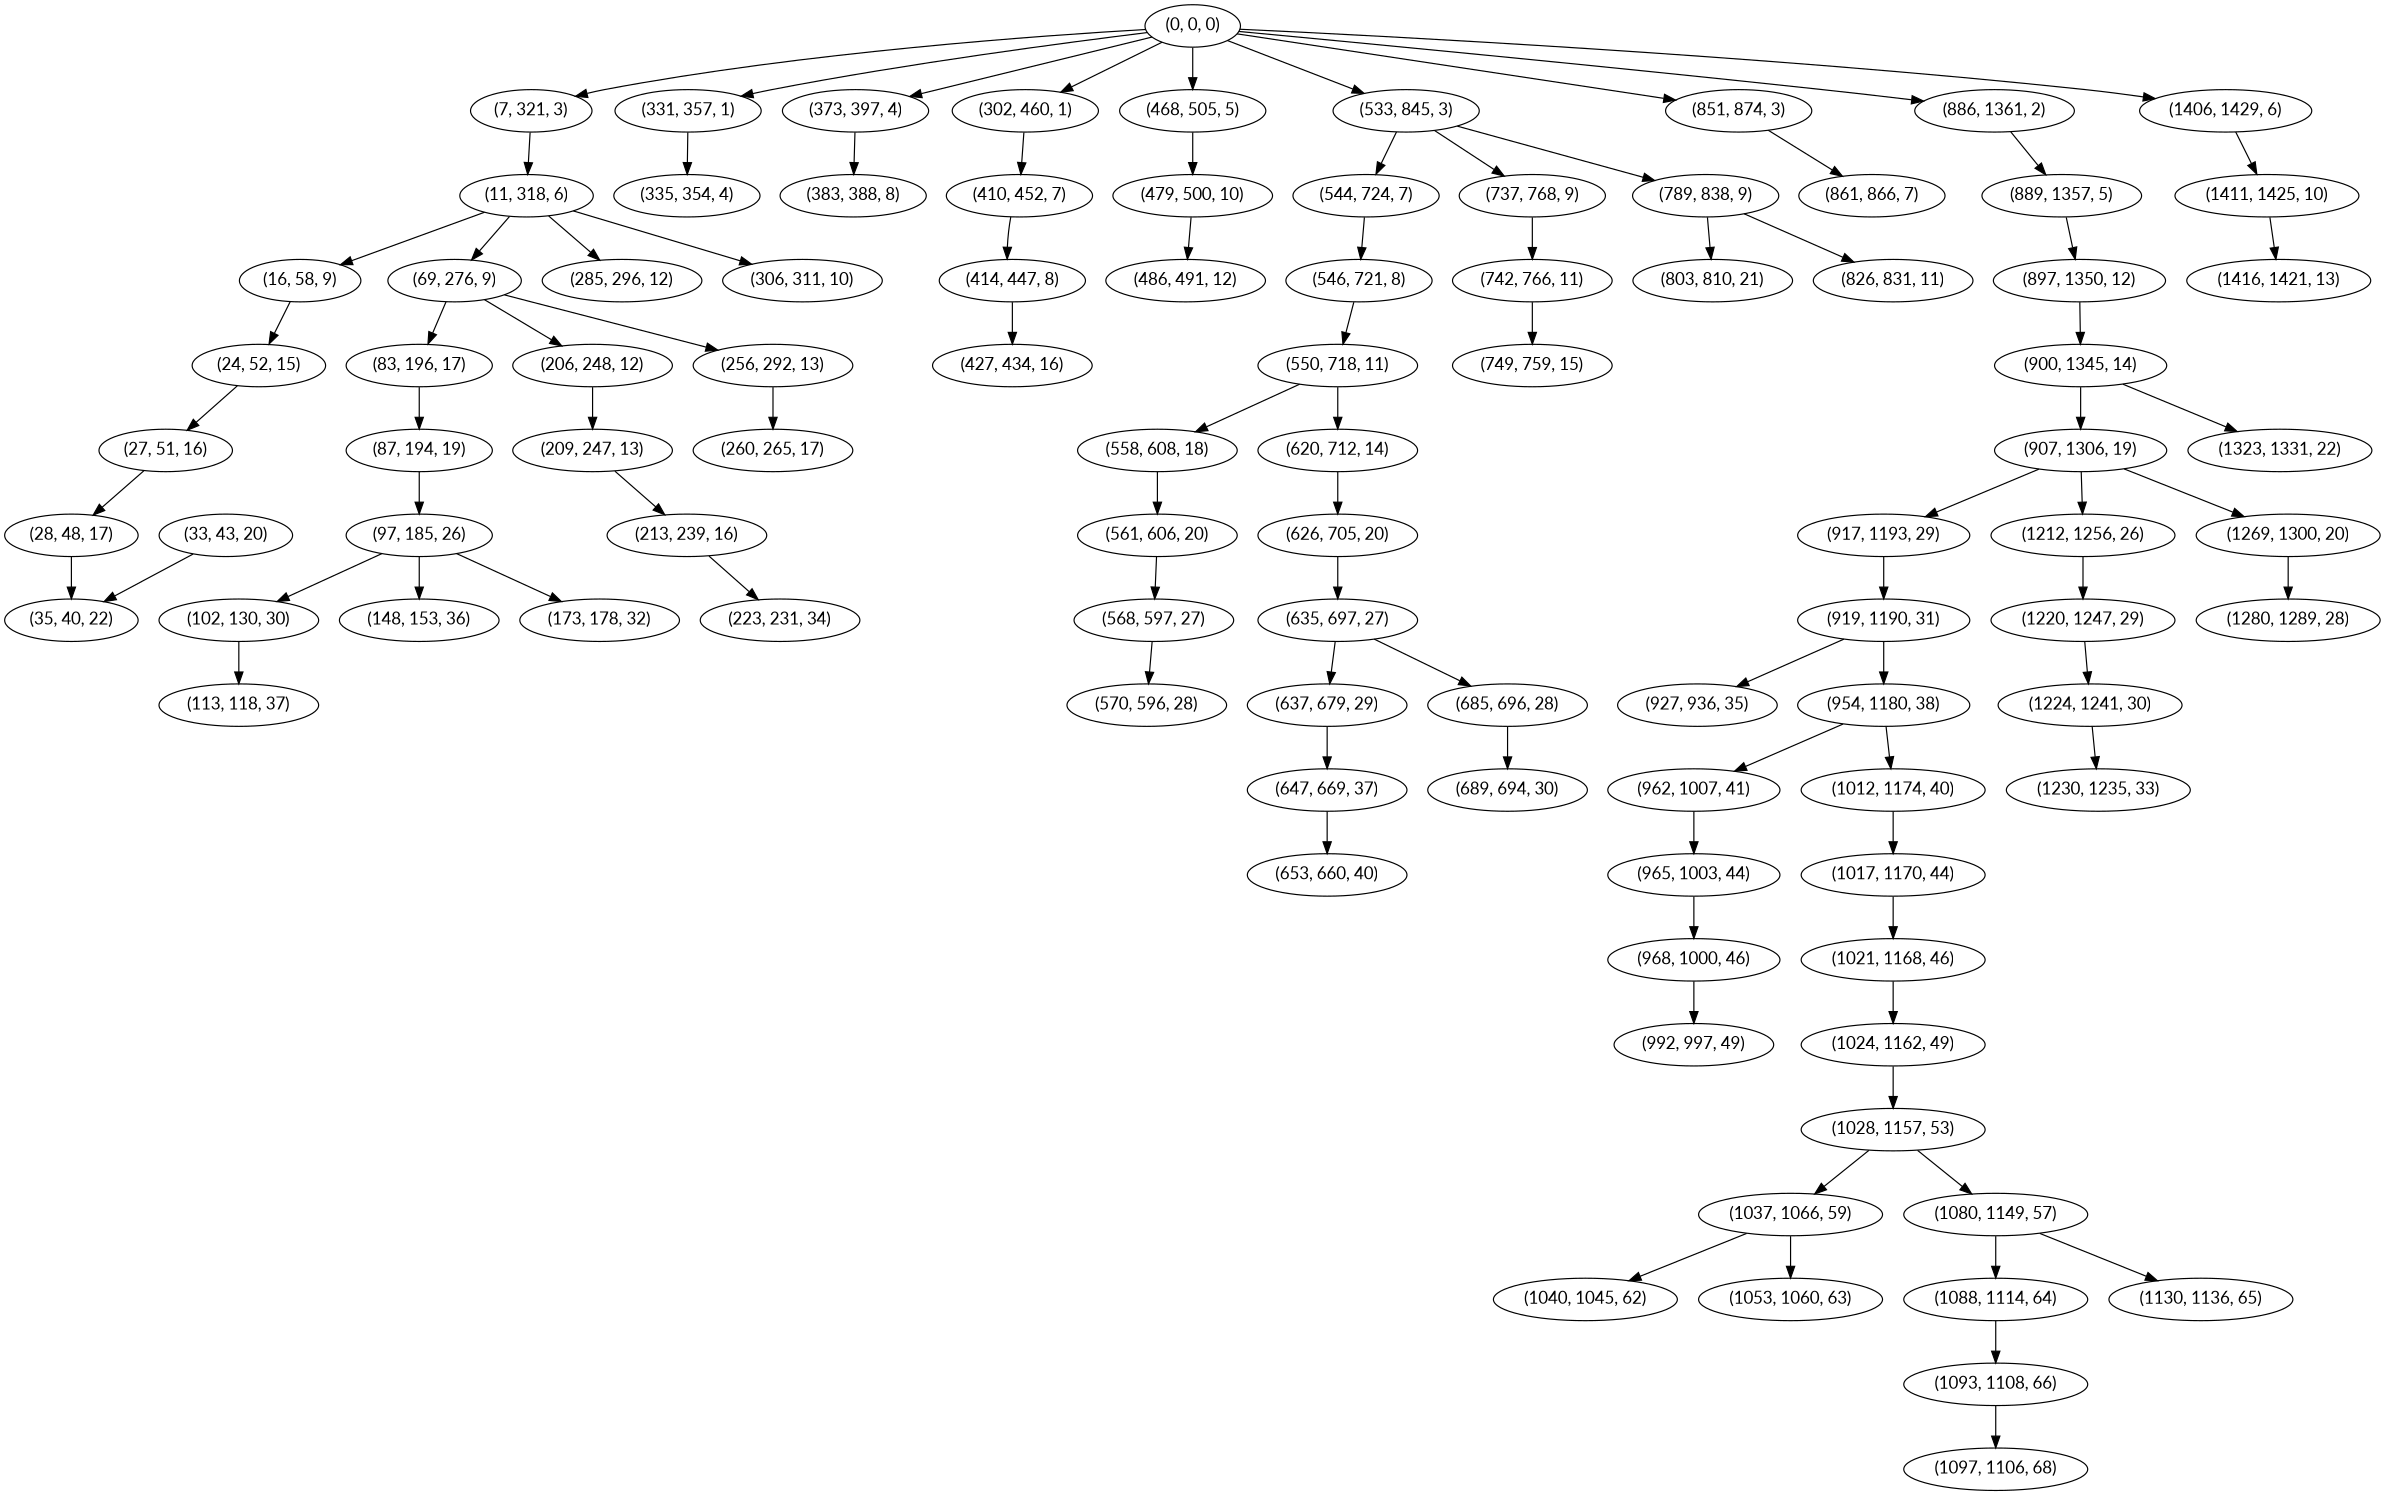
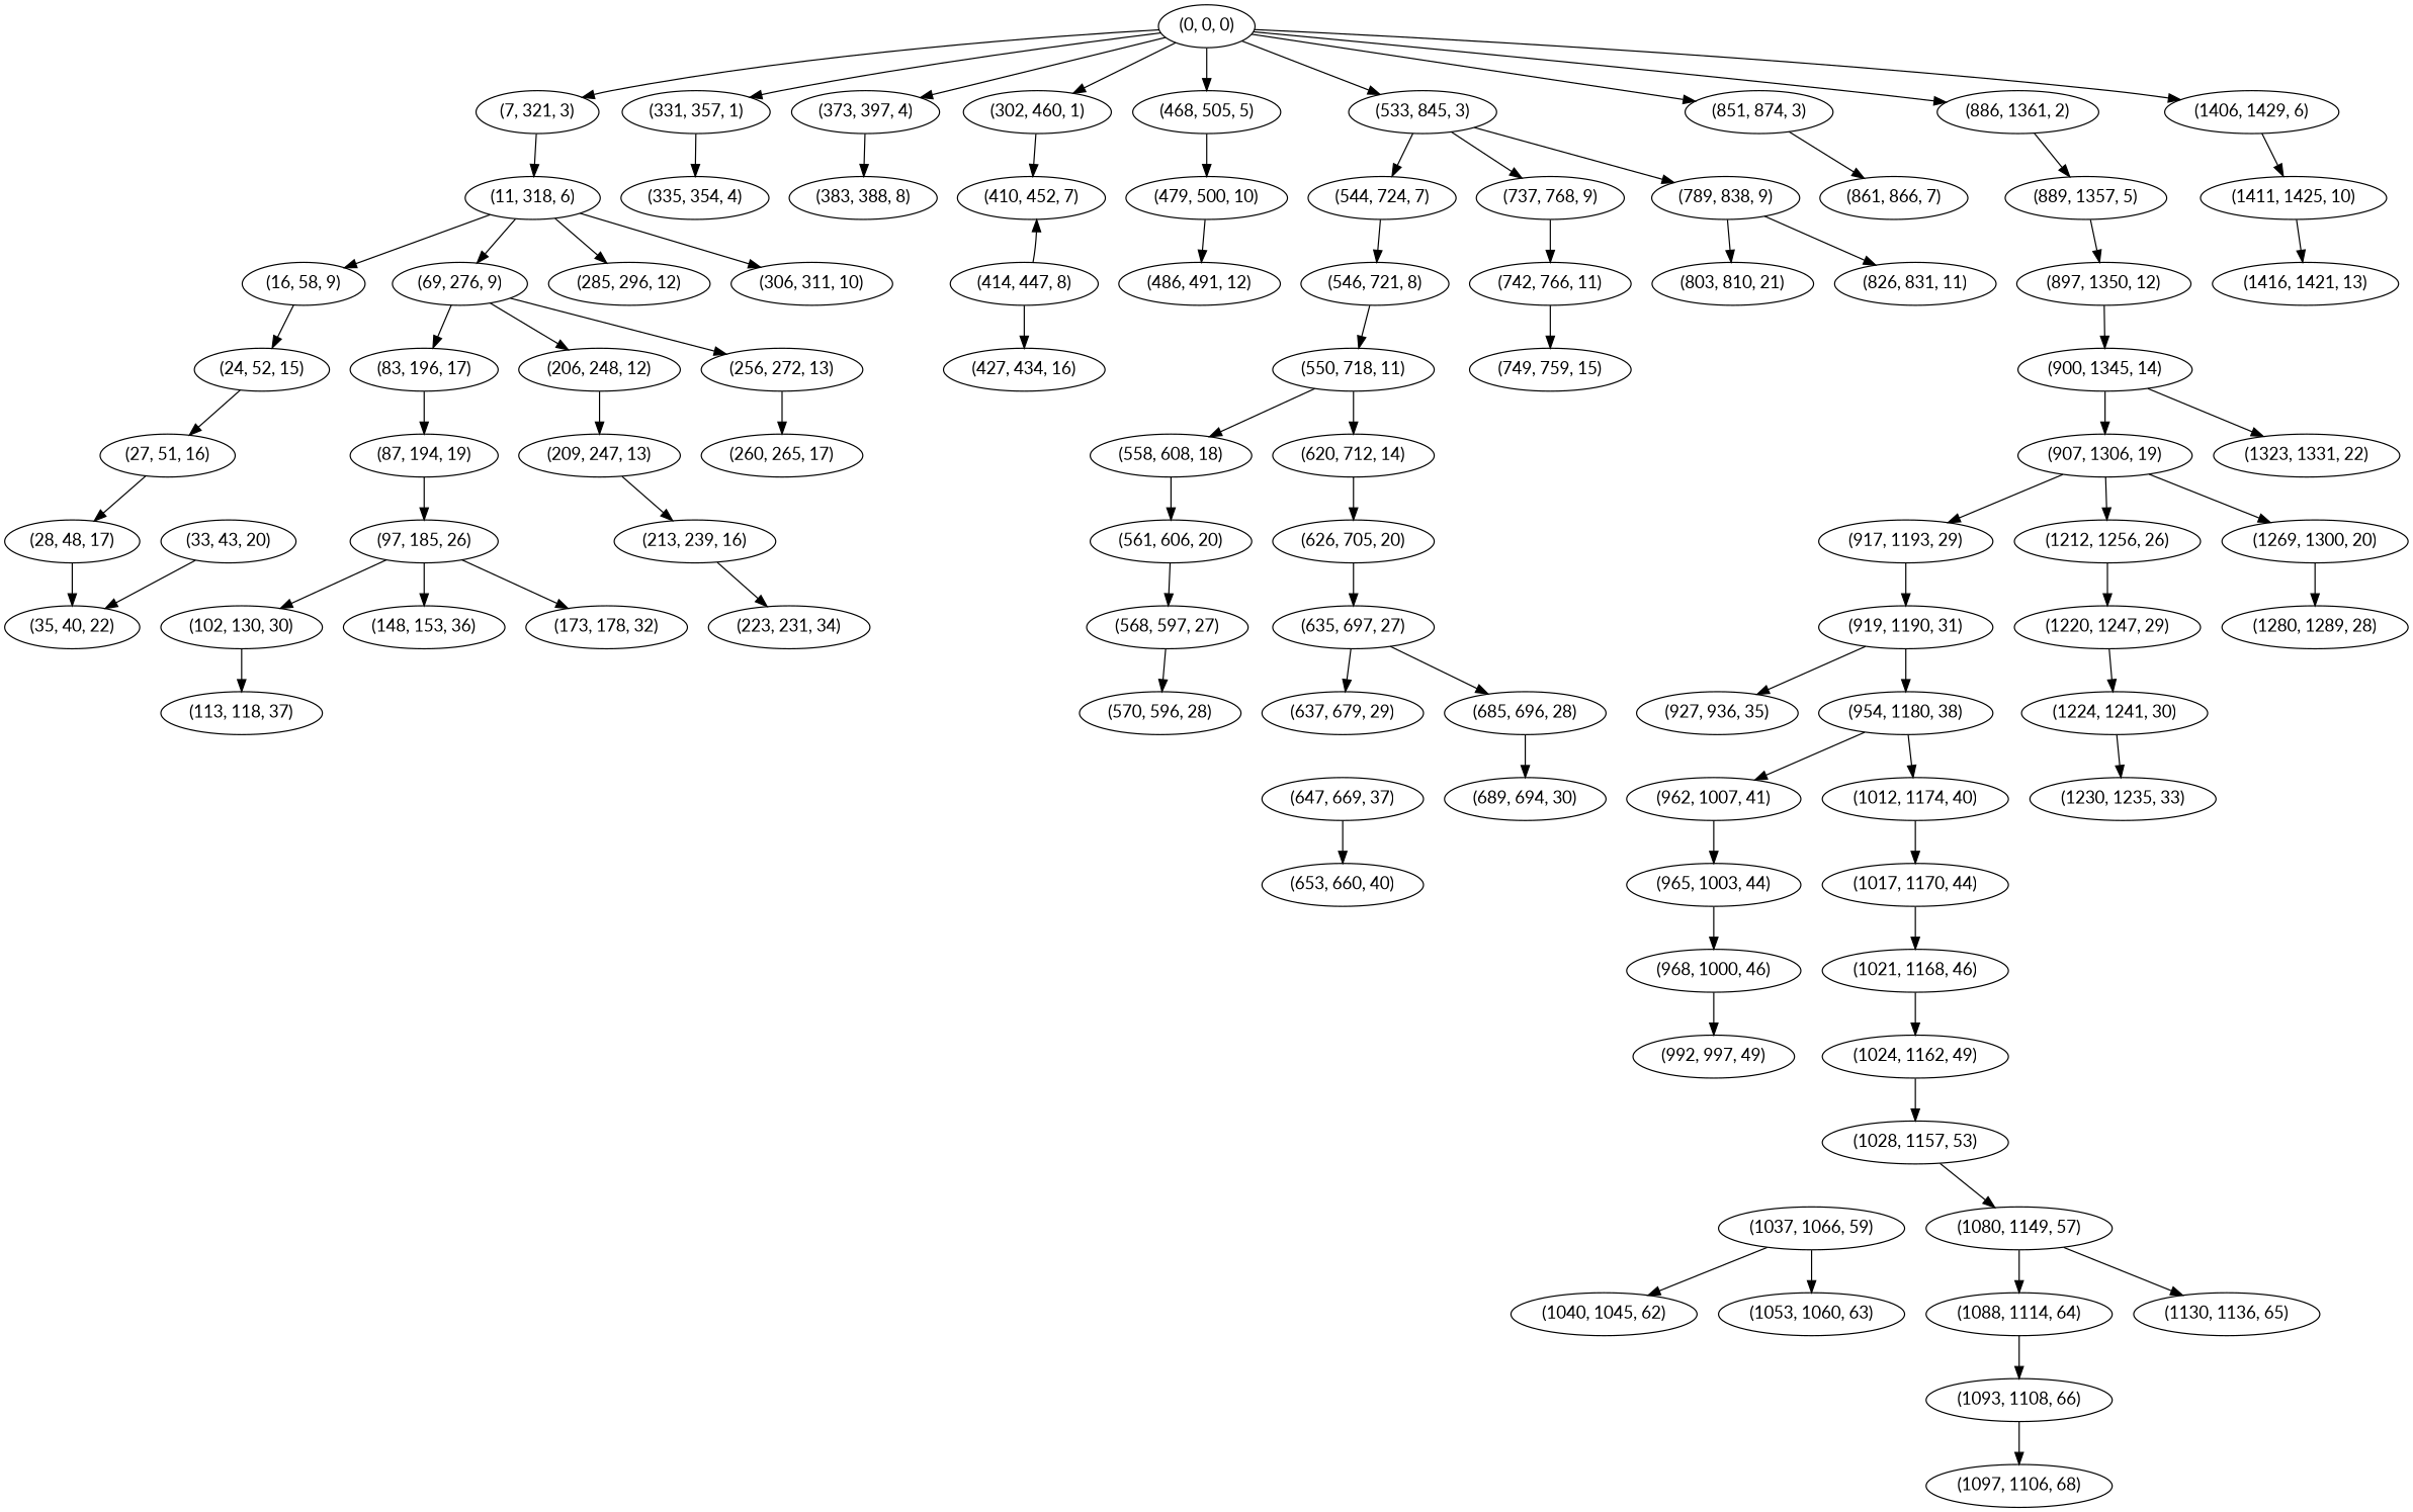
  digraph {
    fontname=Lato
    node [fontname=Lato]
    edge [fontname=Lato]
    "(0, 0, 0)"
    "(7, 321, 3)"
    "(331, 357, 1)"
    "(373, 397, 4)"
    n5 [label="(302, 460, 1)"]
    "(468, 505, 5)"
    "(533, 845, 3)"
    "(851, 874, 3)"
    "(886, 1361, 2)"
    "(1406, 1429, 6)"
    "(11, 318, 6)"
    "(335, 354, 4)"
    "(383, 388, 8)"
    "(410, 452, 7)"
    "(479, 500, 10)"
    "(544, 724, 7)"
    "(737, 768, 9)"
    "(789, 838, 9)"
    "(861, 866, 7)"
    "(889, 1357, 5)"
    "(1411, 1425, 10)"
    "(16, 58, 9)"
    "(69, 276, 9)"
    "(285, 296, 12)"
    "(306, 311, 10)"
    "(24, 52, 15)"
    "(83, 196, 17)"
    "(206, 248, 12)"
-   "(256, 272, 13)" [label="(256, 292, 13)"]
+   "(256, 272, 13)"
    "(27, 51, 16)"
    "(28, 48, 17)"
    "(35, 40, 22)"
    "(33, 43, 20)"
    "(87, 194, 19)"
    "(209, 247, 13)"
    "(260, 265, 17)"
    "(97, 185, 26)"
    "(102, 130, 30)"
    "(148, 153, 36)"
    "(173, 178, 32)"
    "(113, 118, 37)"
    "(213, 239, 16)"
    n43 [label="(223, 231, 34)"]
    "(414, 447, 8)"
    "(427, 434, 16)"
    "(486, 491, 12)"
    "(546, 721, 8)"
    "(742, 766, 11)"
    "(803, 810, 21)"
    "(826, 831, 11)"
    "(550, 718, 11)"
    "(558, 608, 18)"
    "(620, 712, 14)"
    "(561, 606, 20)"
    "(626, 705, 20)"
    "(568, 597, 27)"
    "(570, 596, 28)"
    "(635, 697, 27)"
    "(637, 679, 29)"
    "(685, 696, 28)"
    "(647, 669, 37)"
    "(689, 694, 30)"
    "(653, 660, 40)"
    "(749, 759, 15)"
    "(897, 1350, 12)"
    "(900, 1345, 14)"
    "(907, 1306, 19)"
    "(1323, 1331, 22)"
    "(917, 1193, 29)"
    "(1212, 1256, 26)"
    "(1269, 1300, 20)"
    "(919, 1190, 31)"
    "(1220, 1247, 29)"
    "(1280, 1289, 28)"
    "(927, 936, 35)"
    "(954, 1180, 38)"
    "(962, 1007, 41)"
    "(1012, 1174, 40)"
    "(965, 1003, 44)"
    "(1017, 1170, 44)"
    "(968, 1000, 46)"
    "(992, 997, 49)"
    "(1021, 1168, 46)"
    "(1024, 1162, 49)"
    "(1028, 1157, 53)"
    "(1037, 1066, 59)"
    "(1080, 1149, 57)"
    "(1040, 1045, 62)"
    "(1053, 1060, 63)"
    "(1088, 1114, 64)"
    "(1130, 1136, 65)"
    "(1093, 1108, 66)"
    "(1097, 1106, 68)"
    "(1224, 1241, 30)"
    "(1230, 1235, 33)"
    "(1416, 1421, 13)"
    "(0, 0, 0)" -> "(7, 321, 3)"
    "(0, 0, 0)" -> "(331, 357, 1)"
    "(0, 0, 0)" -> "(373, 397, 4)"
    "(0, 0, 0)" -> n5
    "(0, 0, 0)" -> "(468, 505, 5)"
    "(0, 0, 0)" -> "(533, 845, 3)"
    "(0, 0, 0)" -> "(851, 874, 3)"
    "(0, 0, 0)" -> "(886, 1361, 2)"
    "(0, 0, 0)" -> "(1406, 1429, 6)"
    "(7, 321, 3)" -> "(11, 318, 6)"
    "(331, 357, 1)" -> "(335, 354, 4)"
    "(373, 397, 4)" -> "(383, 388, 8)"
    n5 -> "(410, 452, 7)"
    "(468, 505, 5)" -> "(479, 500, 10)"
    "(533, 845, 3)" -> "(544, 724, 7)"
    "(533, 845, 3)" -> "(737, 768, 9)"
    "(533, 845, 3)" -> "(789, 838, 9)"
    "(851, 874, 3)" -> "(861, 866, 7)"
    "(886, 1361, 2)" -> "(889, 1357, 5)"
    "(1406, 1429, 6)" -> "(1411, 1425, 10)"
    "(11, 318, 6)" -> "(16, 58, 9)"
    "(11, 318, 6)" -> "(69, 276, 9)"
    "(11, 318, 6)" -> "(285, 296, 12)"
    "(11, 318, 6)" -> "(306, 311, 10)"
-   "(410, 452, 7)" -> "(414, 447, 8)"
+   "(414, 447, 8)" -> "(410, 452, 7)"
    "(479, 500, 10)" -> "(486, 491, 12)"
    "(544, 724, 7)" -> "(546, 721, 8)"
    "(737, 768, 9)" -> "(742, 766, 11)"
    "(789, 838, 9)" -> "(803, 810, 21)"
    "(789, 838, 9)" -> "(826, 831, 11)"
    "(889, 1357, 5)" -> "(897, 1350, 12)"
    "(1411, 1425, 10)" -> "(1416, 1421, 13)"
    "(16, 58, 9)" -> "(24, 52, 15)"
    "(69, 276, 9)" -> "(83, 196, 17)"
    "(69, 276, 9)" -> "(206, 248, 12)"
    "(69, 276, 9)" -> "(256, 272, 13)"
    "(24, 52, 15)" -> "(27, 51, 16)"
    "(83, 196, 17)" -> "(87, 194, 19)"
    "(206, 248, 12)" -> "(209, 247, 13)"
    "(256, 272, 13)" -> "(260, 265, 17)"
    "(27, 51, 16)" -> "(28, 48, 17)"
    "(28, 48, 17)" -> "(35, 40, 22)"
    "(33, 43, 20)" -> "(35, 40, 22)"
    "(87, 194, 19)" -> "(97, 185, 26)"
    "(209, 247, 13)" -> "(213, 239, 16)"
    "(97, 185, 26)" -> "(102, 130, 30)"
    "(97, 185, 26)" -> "(148, 153, 36)"
    "(97, 185, 26)" -> "(173, 178, 32)"
    "(102, 130, 30)" -> "(113, 118, 37)"
    "(213, 239, 16)" -> n43
    "(414, 447, 8)" -> "(427, 434, 16)"
    "(546, 721, 8)" -> "(550, 718, 11)"
    "(742, 766, 11)" -> "(749, 759, 15)"
    "(550, 718, 11)" -> "(558, 608, 18)"
    "(550, 718, 11)" -> "(620, 712, 14)"
    "(558, 608, 18)" -> "(561, 606, 20)"
    "(620, 712, 14)" -> "(626, 705, 20)"
    "(561, 606, 20)" -> "(568, 597, 27)"
    "(626, 705, 20)" -> "(635, 697, 27)"
    "(568, 597, 27)" -> "(570, 596, 28)"
    "(635, 697, 27)" -> "(637, 679, 29)"
    "(635, 697, 27)" -> "(685, 696, 28)"
-   "(637, 679, 29)" -> "(647, 669, 37)"
    "(685, 696, 28)" -> "(689, 694, 30)"
    "(647, 669, 37)" -> "(653, 660, 40)"
    "(897, 1350, 12)" -> "(900, 1345, 14)"
    "(900, 1345, 14)" -> "(907, 1306, 19)"
    "(900, 1345, 14)" -> "(1323, 1331, 22)"
    "(907, 1306, 19)" -> "(917, 1193, 29)"
    "(907, 1306, 19)" -> "(1212, 1256, 26)"
    "(907, 1306, 19)" -> "(1269, 1300, 20)"
    "(917, 1193, 29)" -> "(919, 1190, 31)"
    "(1212, 1256, 26)" -> "(1220, 1247, 29)"
    "(1269, 1300, 20)" -> "(1280, 1289, 28)"
    "(919, 1190, 31)" -> "(927, 936, 35)"
    "(919, 1190, 31)" -> "(954, 1180, 38)"
    "(1220, 1247, 29)" -> "(1224, 1241, 30)"
    "(954, 1180, 38)" -> "(962, 1007, 41)"
    "(954, 1180, 38)" -> "(1012, 1174, 40)"
    "(962, 1007, 41)" -> "(965, 1003, 44)"
    "(1012, 1174, 40)" -> "(1017, 1170, 44)"
    "(965, 1003, 44)" -> "(968, 1000, 46)"
    "(1017, 1170, 44)" -> "(1021, 1168, 46)"
    "(968, 1000, 46)" -> "(992, 997, 49)"
    "(1021, 1168, 46)" -> "(1024, 1162, 49)"
    "(1024, 1162, 49)" -> "(1028, 1157, 53)"
-   "(1028, 1157, 53)" -> "(1037, 1066, 59)"
    "(1028, 1157, 53)" -> "(1080, 1149, 57)"
    "(1037, 1066, 59)" -> "(1040, 1045, 62)"
    "(1037, 1066, 59)" -> "(1053, 1060, 63)"
    "(1080, 1149, 57)" -> "(1088, 1114, 64)"
    "(1080, 1149, 57)" -> "(1130, 1136, 65)"
    "(1088, 1114, 64)" -> "(1093, 1108, 66)"
    "(1093, 1108, 66)" -> "(1097, 1106, 68)"
    "(1224, 1241, 30)" -> "(1230, 1235, 33)"
  }
